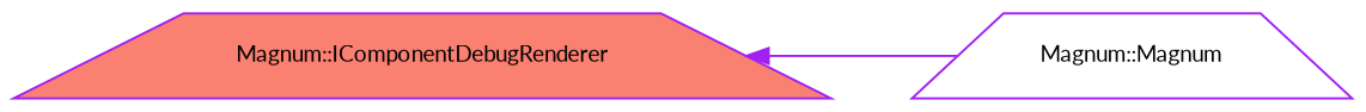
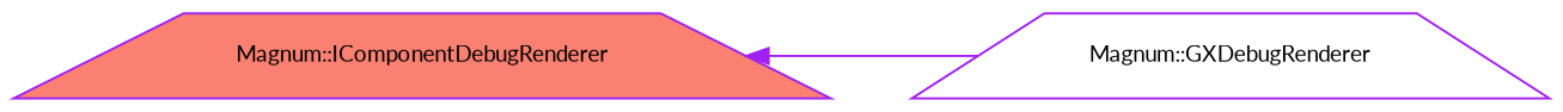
  digraph {
    rankdir=LR
    fontname=Lato
    node [color=purple fontname=Lato fontsize=10 shape=trapezium style=filled]
    n1 [fillcolor=salmon fontcolor=black height=0.2 label="Magnum::IComponentDebugRenderer" width=0.4]
-   n2 [fillcolor=white height=0.2 label="Magnum::Magnum" width=0.4]
+   n2 [fillcolor=white height=0.2 label="Magnum::GXDebugRenderer" width=0.4]
    n1 -> n2 [color=purple dir=back fontname=Lato fontsize=10 labelfontname=Helvetica labelfontsize=10 style=solid]
  }
